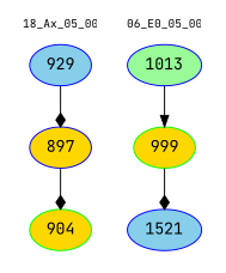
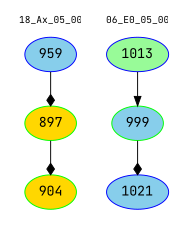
  digraph {
    fontname="JetBrains Mono"
    node [color=blue fillcolor=skyblue fontname="JetBrains Mono" style=filled]
    edge [arrowhead=diamond color=black fontname="JetBrains Mono"]
-   n1 [label=929]
-   n2 [fillcolor=gold label=897]
+   n1 [label=959]
+   n2 [color=green fillcolor=gold label=897]
    n3 [color=green fillcolor=gold label=904]
    n4 [fillcolor=palegreen label=1013]
-   n5 [color=green fillcolor=gold label=999]
-   n6 [label=1521]
+   n5 [color=green label=999]
+   n6 [label=1021]
    subgraph cluster_1 {
      color=white
      fontsize=10
      label="18_Ax_05_00"
      n1
      n2
      n3
    }
    subgraph cluster_2 {
      color=white
      fontsize=10
      label="06_E0_05_00"
      n4
      n5
      n6
    }
    n1 -> n2
    n2 -> n3
    n4 -> n5 [arrowhead=normal]
    n5 -> n6
  }
